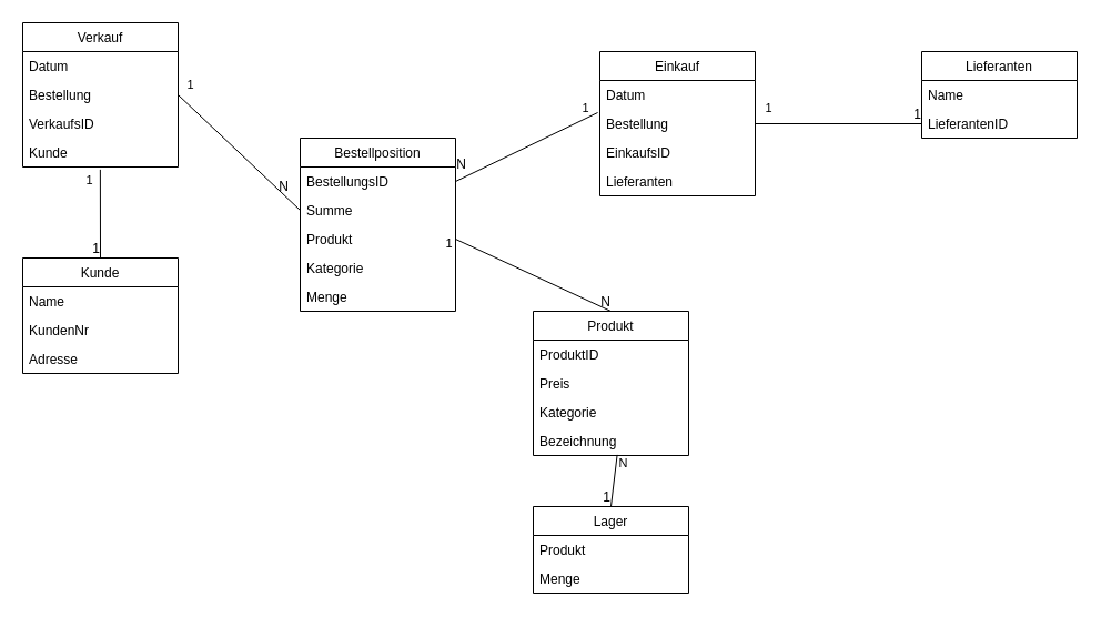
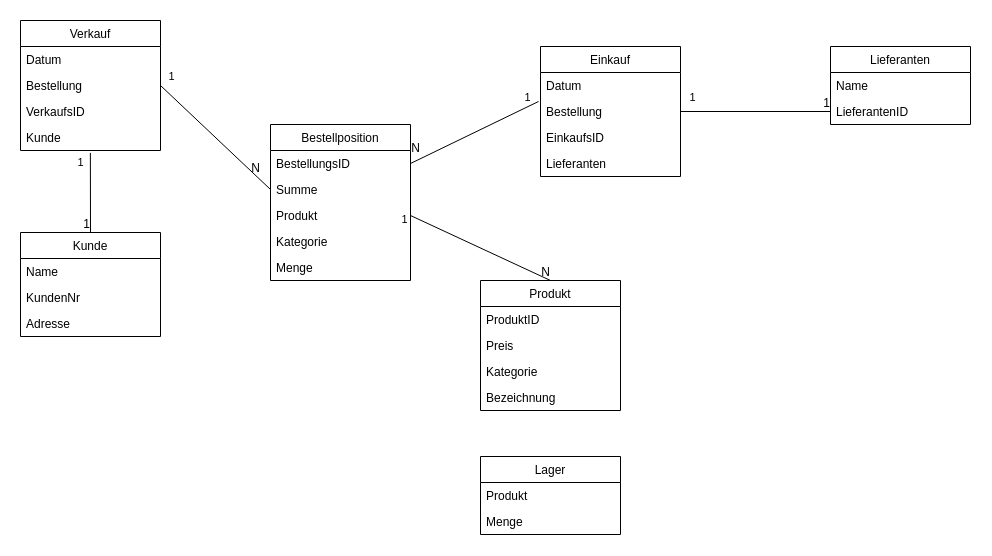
  <mxCell id="0" />
  <mxCell id="1" parent="0" />
  <mxCell id="2" value="Produkt" style="swimlane;fontStyle=0;childLayout=stackLayout;horizontal=1;startSize=26;fillColor=none;horizontalStack=0;resizeParent=1;resizeParentMax=0;resizeLast=0;collapsible=1;marginBottom=0;" parent="1" vertex="1"><mxGeometry x="480" y="280" width="140" height="130" as="geometry" /></mxCell>
  <mxCell id="3" value="ProduktID" style="text;strokeColor=none;fillColor=none;align=left;verticalAlign=top;spacingLeft=4;spacingRight=4;overflow=hidden;rotatable=0;points=[[0,0.5],[1,0.5]];portConstraint=eastwest;" parent="2" vertex="1"><mxGeometry y="26" width="140" height="26" as="geometry" /></mxCell>
  <mxCell id="4" value="Preis" style="text;strokeColor=none;fillColor=none;align=left;verticalAlign=top;spacingLeft=4;spacingRight=4;overflow=hidden;rotatable=0;points=[[0,0.5],[1,0.5]];portConstraint=eastwest;" parent="2" vertex="1"><mxGeometry y="52" width="140" height="26" as="geometry" /></mxCell>
  <mxCell id="5" value="Kategorie" style="text;strokeColor=none;fillColor=none;align=left;verticalAlign=top;spacingLeft=4;spacingRight=4;overflow=hidden;rotatable=0;points=[[0,0.5],[1,0.5]];portConstraint=eastwest;" parent="2" vertex="1"><mxGeometry y="78" width="140" height="26" as="geometry" /></mxCell>
  <mxCell id="6" value="Bezeichnung" style="text;strokeColor=none;fillColor=none;align=left;verticalAlign=top;spacingLeft=4;spacingRight=4;overflow=hidden;rotatable=0;points=[[0,0.5],[1,0.5]];portConstraint=eastwest;" parent="2" vertex="1"><mxGeometry y="104" width="140" height="26" as="geometry" /></mxCell>
  <mxCell id="7" value="Lager" style="swimlane;fontStyle=0;childLayout=stackLayout;horizontal=1;startSize=26;fillColor=none;horizontalStack=0;resizeParent=1;resizeParentMax=0;resizeLast=0;collapsible=1;marginBottom=0;" parent="1" vertex="1"><mxGeometry x="480" y="456" width="140" height="78" as="geometry" /></mxCell>
  <mxCell id="8" value="Produkt" style="text;strokeColor=none;fillColor=none;align=left;verticalAlign=top;spacingLeft=4;spacingRight=4;overflow=hidden;rotatable=0;points=[[0,0.5],[1,0.5]];portConstraint=eastwest;" parent="7" vertex="1"><mxGeometry y="26" width="140" height="26" as="geometry" /></mxCell>
  <mxCell id="9" value="Menge" style="text;strokeColor=none;fillColor=none;align=left;verticalAlign=top;spacingLeft=4;spacingRight=4;overflow=hidden;rotatable=0;points=[[0,0.5],[1,0.5]];portConstraint=eastwest;" parent="7" vertex="1"><mxGeometry y="52" width="140" height="26" as="geometry" /></mxCell>
  <mxCell id="10" value="Kunde" style="swimlane;fontStyle=0;childLayout=stackLayout;horizontal=1;startSize=26;fillColor=none;horizontalStack=0;resizeParent=1;resizeParentMax=0;resizeLast=0;collapsible=1;marginBottom=0;" parent="1" vertex="1"><mxGeometry x="20" y="232" width="140" height="104" as="geometry" /></mxCell>
  <mxCell id="11" value="Name" style="text;strokeColor=none;fillColor=none;align=left;verticalAlign=top;spacingLeft=4;spacingRight=4;overflow=hidden;rotatable=0;points=[[0,0.5],[1,0.5]];portConstraint=eastwest;" parent="10" vertex="1"><mxGeometry y="26" width="140" height="26" as="geometry" /></mxCell>
  <mxCell id="12" value="KundenNr" style="text;strokeColor=none;fillColor=none;align=left;verticalAlign=top;spacingLeft=4;spacingRight=4;overflow=hidden;rotatable=0;points=[[0,0.5],[1,0.5]];portConstraint=eastwest;" parent="10" vertex="1"><mxGeometry y="52" width="140" height="26" as="geometry" /></mxCell>
  <mxCell id="13" value="Adresse" style="text;strokeColor=none;fillColor=none;align=left;verticalAlign=top;spacingLeft=4;spacingRight=4;overflow=hidden;rotatable=0;points=[[0,0.5],[1,0.5]];portConstraint=eastwest;" parent="10" vertex="1"><mxGeometry y="78" width="140" height="26" as="geometry" /></mxCell>
  <mxCell id="14" value="Verkauf" style="swimlane;fontStyle=0;childLayout=stackLayout;horizontal=1;startSize=26;fillColor=none;horizontalStack=0;resizeParent=1;resizeParentMax=0;resizeLast=0;collapsible=1;marginBottom=0;" parent="1" vertex="1"><mxGeometry x="20" y="20" width="140" height="130" as="geometry" /></mxCell>
  <mxCell id="15" value="Datum" style="text;strokeColor=none;fillColor=none;align=left;verticalAlign=top;spacingLeft=4;spacingRight=4;overflow=hidden;rotatable=0;points=[[0,0.5],[1,0.5]];portConstraint=eastwest;" parent="14" vertex="1"><mxGeometry y="26" width="140" height="26" as="geometry" /></mxCell>
  <mxCell id="16" value="Bestellung&#10;" style="text;strokeColor=none;fillColor=none;align=left;verticalAlign=top;spacingLeft=4;spacingRight=4;overflow=hidden;rotatable=0;points=[[0,0.5],[1,0.5]];portConstraint=eastwest;" parent="14" vertex="1"><mxGeometry y="52" width="140" height="26" as="geometry" /></mxCell>
  <mxCell id="17" value="VerkaufsID" style="text;strokeColor=none;fillColor=none;align=left;verticalAlign=top;spacingLeft=4;spacingRight=4;overflow=hidden;rotatable=0;points=[[0,0.5],[1,0.5]];portConstraint=eastwest;" parent="14" vertex="1"><mxGeometry y="78" width="140" height="26" as="geometry" /></mxCell>
  <mxCell id="18" value="Kunde" style="text;strokeColor=none;fillColor=none;align=left;verticalAlign=top;spacingLeft=4;spacingRight=4;overflow=hidden;rotatable=0;points=[[0,0.5],[1,0.5]];portConstraint=eastwest;" parent="14" vertex="1"><mxGeometry y="104" width="140" height="26" as="geometry" /></mxCell>
  <mxCell id="19" value="Einkauf" style="swimlane;fontStyle=0;childLayout=stackLayout;horizontal=1;startSize=26;fillColor=none;horizontalStack=0;resizeParent=1;resizeParentMax=0;resizeLast=0;collapsible=1;marginBottom=0;" parent="1" vertex="1"><mxGeometry x="540" y="46" width="140" height="130" as="geometry" /></mxCell>
  <mxCell id="20" value="Datum" style="text;strokeColor=none;fillColor=none;align=left;verticalAlign=top;spacingLeft=4;spacingRight=4;overflow=hidden;rotatable=0;points=[[0,0.5],[1,0.5]];portConstraint=eastwest;" parent="19" vertex="1"><mxGeometry y="26" width="140" height="26" as="geometry" /></mxCell>
  <mxCell id="21" value="Bestellung&#10;" style="text;strokeColor=none;fillColor=none;align=left;verticalAlign=top;spacingLeft=4;spacingRight=4;overflow=hidden;rotatable=0;points=[[0,0.5],[1,0.5]];portConstraint=eastwest;" parent="19" vertex="1"><mxGeometry y="52" width="140" height="26" as="geometry" /></mxCell>
  <mxCell id="22" value="EinkaufsID" style="text;strokeColor=none;fillColor=none;align=left;verticalAlign=top;spacingLeft=4;spacingRight=4;overflow=hidden;rotatable=0;points=[[0,0.5],[1,0.5]];portConstraint=eastwest;" parent="19" vertex="1"><mxGeometry y="78" width="140" height="26" as="geometry" /></mxCell>
  <mxCell id="23" value="Lieferanten" style="text;strokeColor=none;fillColor=none;align=left;verticalAlign=top;spacingLeft=4;spacingRight=4;overflow=hidden;rotatable=0;points=[[0,0.5],[1,0.5]];portConstraint=eastwest;" parent="19" vertex="1"><mxGeometry y="104" width="140" height="26" as="geometry" /></mxCell>
  <mxCell id="24" value="Lieferanten" style="swimlane;fontStyle=0;childLayout=stackLayout;horizontal=1;startSize=26;fillColor=none;horizontalStack=0;resizeParent=1;resizeParentMax=0;resizeLast=0;collapsible=1;marginBottom=0;" parent="1" vertex="1"><mxGeometry x="830" y="46" width="140" height="78" as="geometry" /></mxCell>
  <mxCell id="25" value="Name" style="text;strokeColor=none;fillColor=none;align=left;verticalAlign=top;spacingLeft=4;spacingRight=4;overflow=hidden;rotatable=0;points=[[0,0.5],[1,0.5]];portConstraint=eastwest;" parent="24" vertex="1"><mxGeometry y="26" width="140" height="26" as="geometry" /></mxCell>
  <mxCell id="26" value="LieferantenID" style="text;strokeColor=none;fillColor=none;align=left;verticalAlign=top;spacingLeft=4;spacingRight=4;overflow=hidden;rotatable=0;points=[[0,0.5],[1,0.5]];portConstraint=eastwest;" parent="24" vertex="1"><mxGeometry y="52" width="140" height="26" as="geometry" /></mxCell>
  <mxCell id="27" value="" style="endArrow=none;html=1;rounded=0;exitX=1;exitY=0.5;exitDx=0;exitDy=0;entryX=0;entryY=0.5;entryDx=0;entryDy=0;" parent="1" edge="1"><mxGeometry relative="1" as="geometry"><mxPoint x="680" y="111" as="sourcePoint" /><mxPoint x="830" y="111" as="targetPoint" /></mxGeometry></mxCell>
  <mxCell id="28" value="1" style="resizable=0;html=1;align=right;verticalAlign=bottom;" parent="27" connectable="0" vertex="1"><mxGeometry x="1" relative="1" as="geometry" /></mxCell>
  <mxCell id="29" value="1" style="edgeLabel;html=1;align=center;verticalAlign=middle;resizable=0;points=[];" parent="27" vertex="1" connectable="0"><mxGeometry x="-0.856" y="3" relative="1" as="geometry"><mxPoint y="-12" as="offset" /></mxGeometry></mxCell>
  <mxCell id="30" value="Bestellposition" style="swimlane;fontStyle=0;childLayout=stackLayout;horizontal=1;startSize=26;fillColor=none;horizontalStack=0;resizeParent=1;resizeParentMax=0;resizeLast=0;collapsible=1;marginBottom=0;" parent="1" vertex="1"><mxGeometry x="270" y="124" width="140" height="156" as="geometry" /></mxCell>
  <mxCell id="31" value="BestellungsID" style="text;strokeColor=none;fillColor=none;align=left;verticalAlign=top;spacingLeft=4;spacingRight=4;overflow=hidden;rotatable=0;points=[[0,0.5],[1,0.5]];portConstraint=eastwest;" parent="30" vertex="1"><mxGeometry y="26" width="140" height="26" as="geometry" /></mxCell>
  <mxCell id="32" value="Summe" style="text;strokeColor=none;fillColor=none;align=left;verticalAlign=top;spacingLeft=4;spacingRight=4;overflow=hidden;rotatable=0;points=[[0,0.5],[1,0.5]];portConstraint=eastwest;" parent="30" vertex="1"><mxGeometry y="52" width="140" height="26" as="geometry" /></mxCell>
  <mxCell id="33" value="Produkt" style="text;strokeColor=none;fillColor=none;align=left;verticalAlign=top;spacingLeft=4;spacingRight=4;overflow=hidden;rotatable=0;points=[[0,0.5],[1,0.5]];portConstraint=eastwest;" parent="30" vertex="1"><mxGeometry y="78" width="140" height="26" as="geometry" /></mxCell>
  <mxCell id="34" value="Kategorie" style="text;strokeColor=none;fillColor=none;align=left;verticalAlign=top;spacingLeft=4;spacingRight=4;overflow=hidden;rotatable=0;points=[[0,0.5],[1,0.5]];portConstraint=eastwest;" parent="30" vertex="1"><mxGeometry y="104" width="140" height="26" as="geometry" /></mxCell>
  <mxCell id="35" value="Menge" style="text;strokeColor=none;fillColor=none;align=left;verticalAlign=top;spacingLeft=4;spacingRight=4;overflow=hidden;rotatable=0;points=[[0,0.5],[1,0.5]];portConstraint=eastwest;" parent="30" vertex="1"><mxGeometry y="130" width="140" height="26" as="geometry" /></mxCell>
  <mxCell id="36" value="" style="endArrow=none;html=1;rounded=0;exitX=-0.014;exitY=0.115;exitDx=0;exitDy=0;entryX=1;entryY=0.5;entryDx=0;entryDy=0;exitPerimeter=0;" parent="1" target="31" edge="1"><mxGeometry relative="1" as="geometry"><mxPoint x="538.04" y="100.99" as="sourcePoint" /><mxPoint x="600" y="116" as="targetPoint" /></mxGeometry></mxCell>
  <mxCell id="37" value="N" style="resizable=0;html=1;align=right;verticalAlign=bottom;" parent="36" connectable="0" vertex="1"><mxGeometry x="1" relative="1" as="geometry"><mxPoint x="9.76" y="-6.88" as="offset" /></mxGeometry></mxCell>
  <mxCell id="38" value="1" style="edgeLabel;html=1;align=center;verticalAlign=middle;resizable=0;points=[];" parent="36" vertex="1" connectable="0"><mxGeometry x="-0.843" y="-3" relative="1" as="geometry"><mxPoint y="-7.08" as="offset" /></mxGeometry></mxCell>
  <mxCell id="39" value="" style="endArrow=none;html=1;rounded=0;exitX=1;exitY=0.5;exitDx=0;exitDy=0;entryX=0.5;entryY=0;entryDx=0;entryDy=0;" parent="1" source="33" target="2" edge="1"><mxGeometry relative="1" as="geometry"><mxPoint x="630" y="346" as="sourcePoint" /><mxPoint x="790" y="346" as="targetPoint" /></mxGeometry></mxCell>
  <mxCell id="40" value="N" style="resizable=0;html=1;align=right;verticalAlign=bottom;" parent="39" connectable="0" vertex="1"><mxGeometry x="1" relative="1" as="geometry" /></mxCell>
  <mxCell id="41" value="1" style="edgeLabel;html=1;align=center;verticalAlign=middle;resizable=0;points=[];" parent="39" vertex="1" connectable="0"><mxGeometry x="-0.841" y="-1" relative="1" as="geometry"><mxPoint x="-16.64" y="-2.04" as="offset" /></mxGeometry></mxCell>
- <mxCell id="42" value="" style="endArrow=none;html=1;rounded=0;exitX=0.54;exitY=0.977;exitDx=0;exitDy=0;exitPerimeter=0;entryX=0.5;entryY=0;entryDx=0;entryDy=0;" parent="1" source="6" target="7" edge="1"><mxGeometry relative="1" as="geometry"><mxPoint x="630" y="346" as="sourcePoint" /><mxPoint x="790" y="346" as="targetPoint" /></mxGeometry></mxCell>
- <mxCell id="43" value="1" style="resizable=0;html=1;align=right;verticalAlign=bottom;" parent="42" connectable="0" vertex="1"><mxGeometry x="1" relative="1" as="geometry" /></mxCell>
- <mxCell id="44" value="N" style="edgeLabel;html=1;align=center;verticalAlign=middle;resizable=0;points=[];" parent="42" vertex="1" connectable="0"><mxGeometry x="-0.689" relative="1" as="geometry"><mxPoint x="5.27" as="offset" /></mxGeometry></mxCell>
  <mxCell id="45" value="" style="endArrow=none;html=1;rounded=0;exitX=0.499;exitY=1.092;exitDx=0;exitDy=0;entryX=0.5;entryY=0;entryDx=0;entryDy=0;exitPerimeter=0;" parent="1" source="18" target="10" edge="1"><mxGeometry relative="1" as="geometry"><mxPoint x="340" y="236" as="sourcePoint" /><mxPoint x="500" y="236" as="targetPoint" /></mxGeometry></mxCell>
  <mxCell id="46" value="1" style="resizable=0;html=1;align=right;verticalAlign=bottom;" parent="45" connectable="0" vertex="1"><mxGeometry x="1" relative="1" as="geometry" /></mxCell>
  <mxCell id="47" value="1" style="edgeLabel;html=1;align=center;verticalAlign=middle;resizable=0;points=[];" parent="45" vertex="1" connectable="0"><mxGeometry x="-0.764" y="-2" relative="1" as="geometry"><mxPoint x="-7.88" as="offset" /></mxGeometry></mxCell>
  <mxCell id="48" value="" style="endArrow=none;html=1;rounded=0;exitX=1;exitY=0.5;exitDx=0;exitDy=0;entryX=0;entryY=0.5;entryDx=0;entryDy=0;" parent="1" source="16" target="32" edge="1"><mxGeometry relative="1" as="geometry"><mxPoint x="340" y="236" as="sourcePoint" /><mxPoint x="500" y="236" as="targetPoint" /></mxGeometry></mxCell>
  <mxCell id="49" value="N" style="resizable=0;html=1;align=right;verticalAlign=bottom;" parent="48" connectable="0" vertex="1"><mxGeometry x="1" relative="1" as="geometry"><mxPoint x="-9.72" y="-12.74" as="offset" /></mxGeometry></mxCell>
  <mxCell id="50" value="1" style="edgeLabel;html=1;align=center;verticalAlign=middle;resizable=0;points=[];" parent="48" vertex="1" connectable="0"><mxGeometry x="-0.813" relative="1" as="geometry"><mxPoint y="-18.62" as="offset" /></mxGeometry></mxCell>
